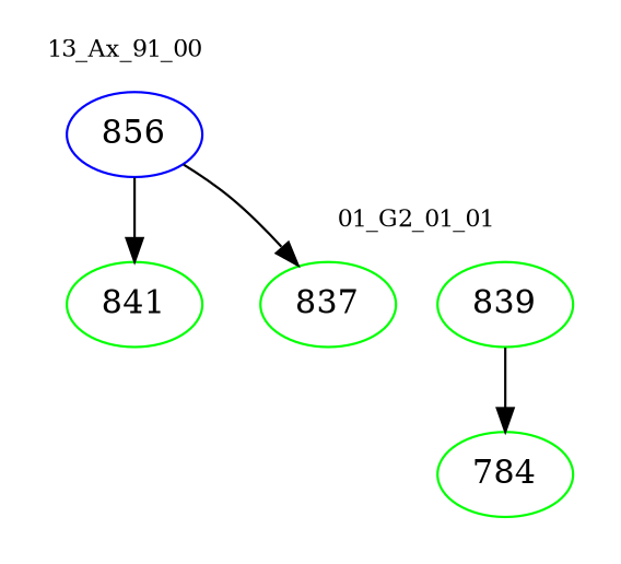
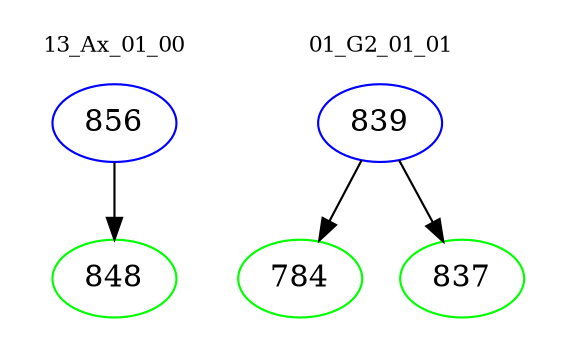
  digraph {
    node [color=green]
    edge [color=black]
    n1 [color=blue label=856]
-   n2 [label=841]
-   n3 [label=839]
+   n2 [label=848]
+   n3 [color=blue label=839]
    n4 [label=784]
    n5 [label=837]
    subgraph cluster_1 {
      color=white
      fontsize=10
-     label="13_Ax_91_00"
+     label="13_Ax_01_00"
      n1
      n2
    }
    subgraph cluster_2 {
      color=white
      fontsize=10
      label="01_G2_01_01"
      n3
      n4
      n5
    }
    n1 -> n2
    n3 -> n4
-   n1 -> n5
+   n3 -> n5
  }
